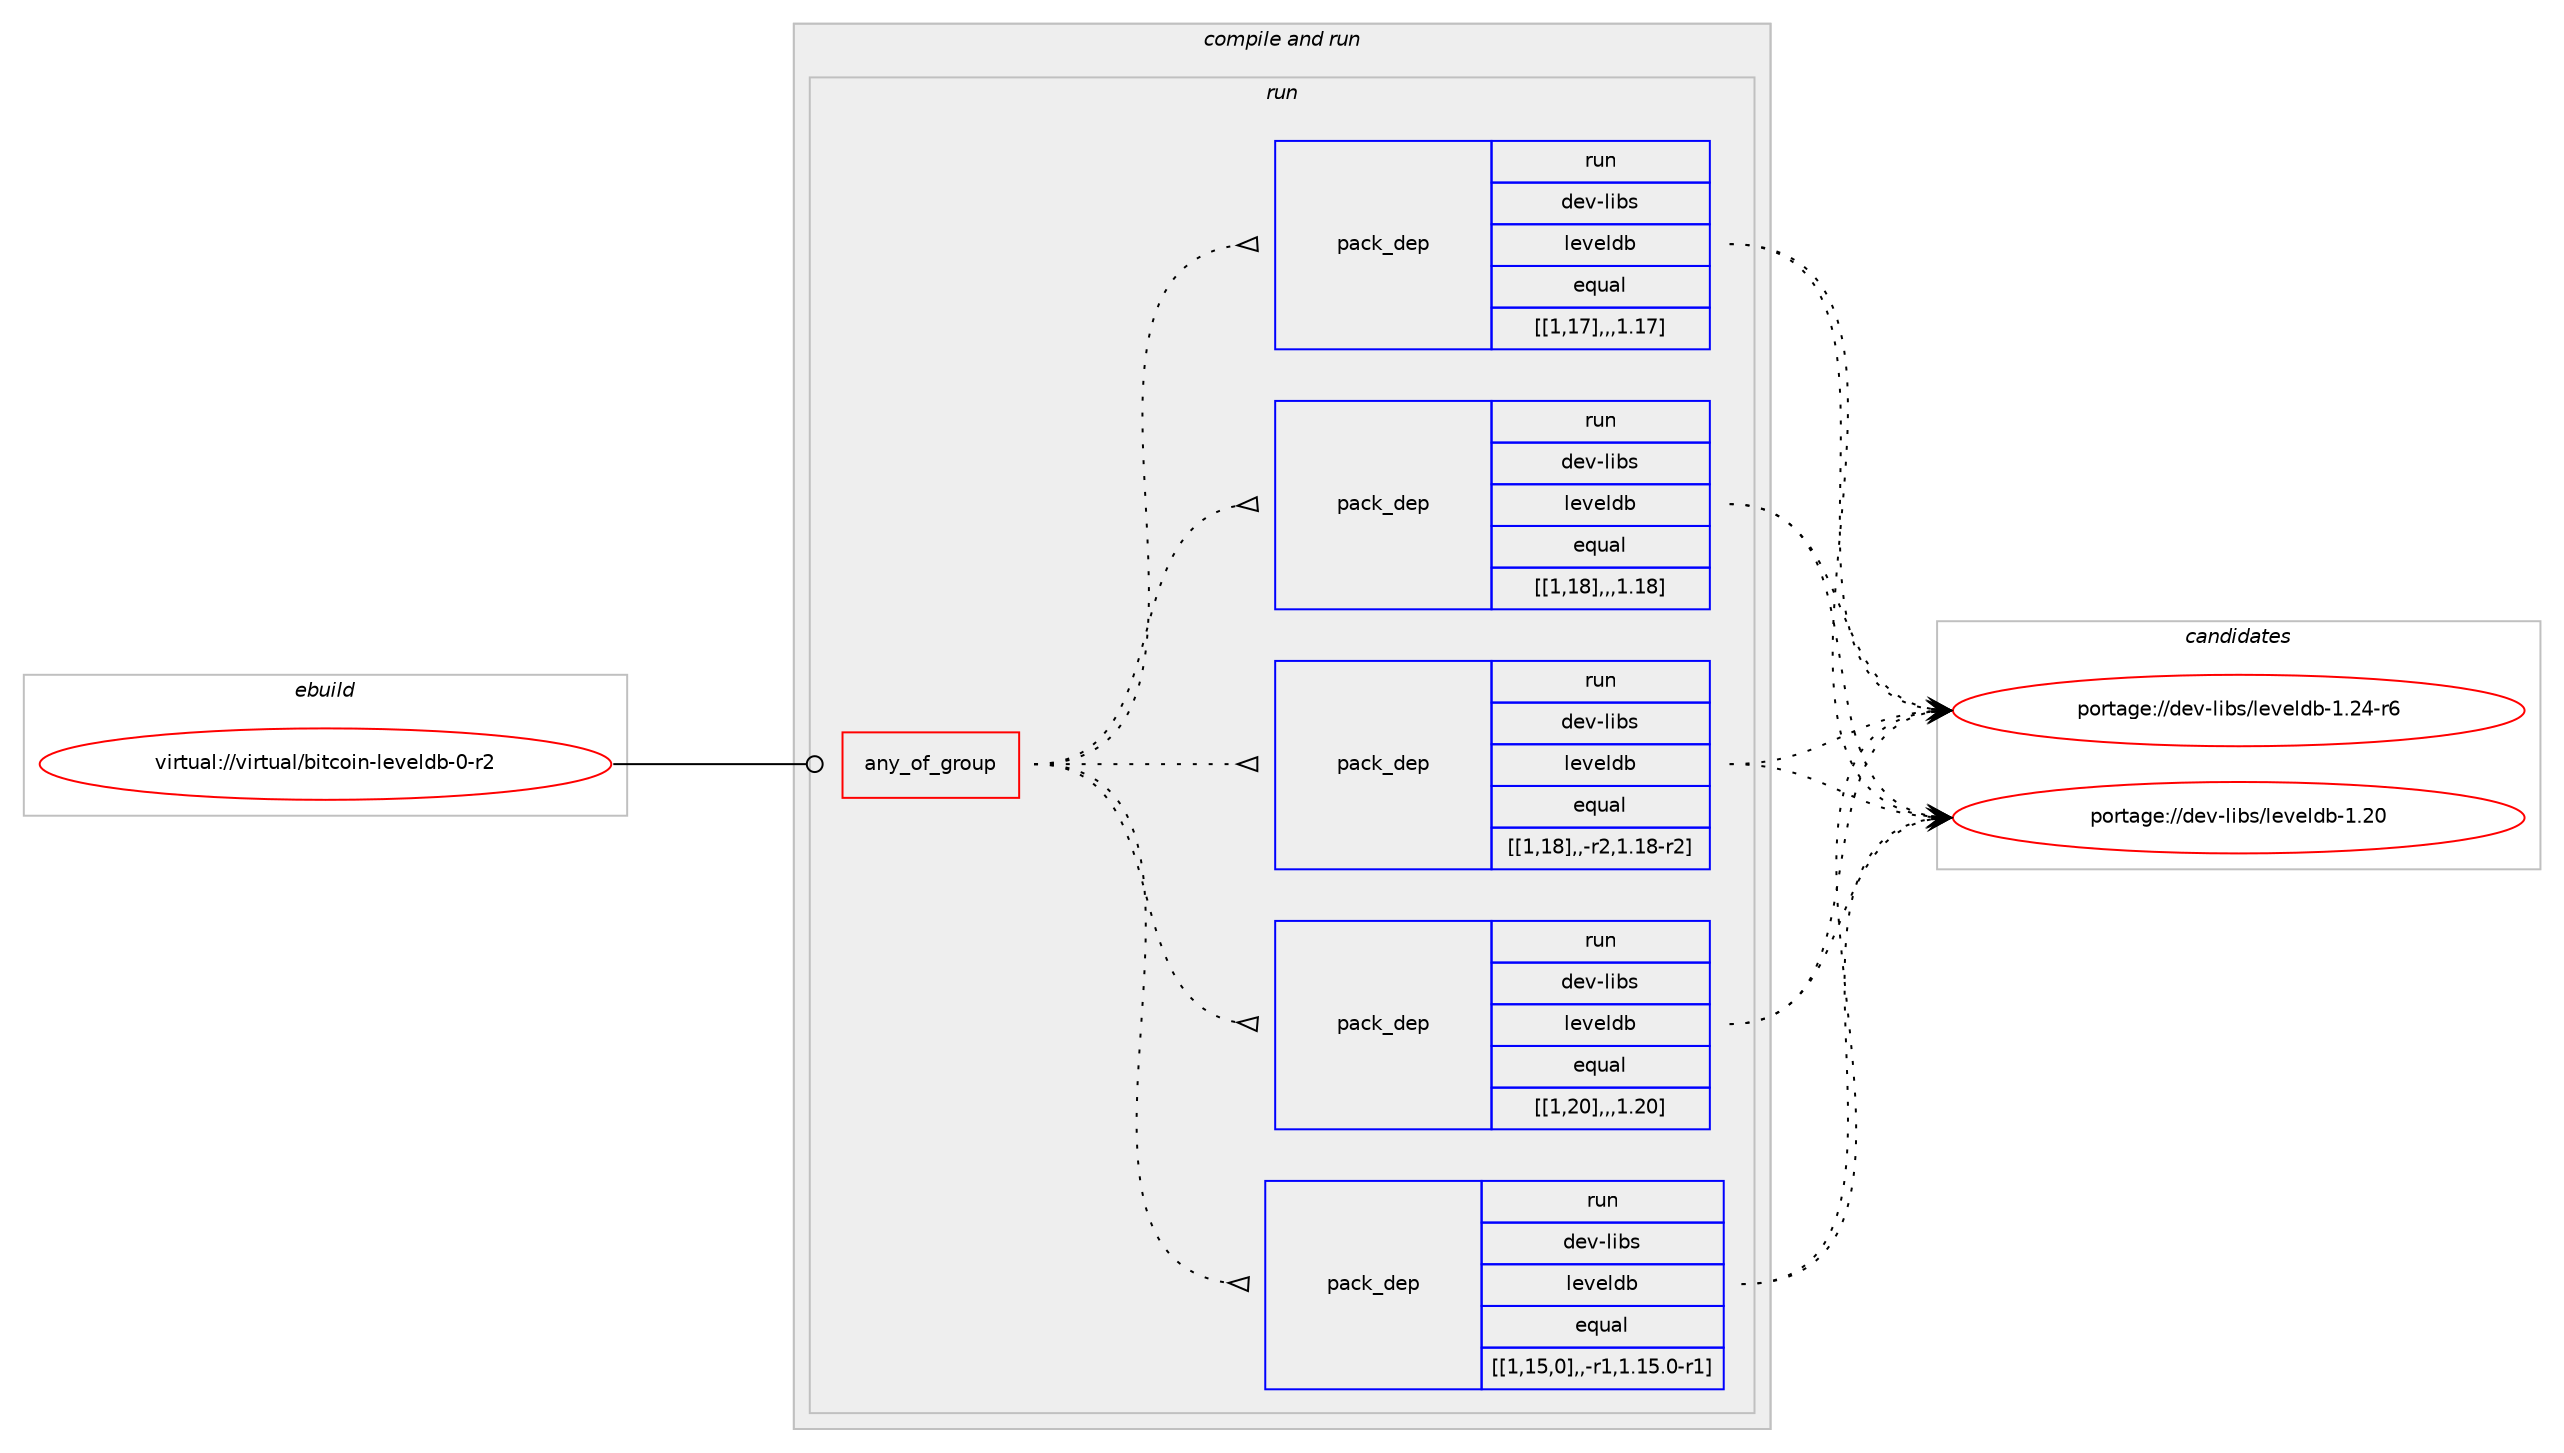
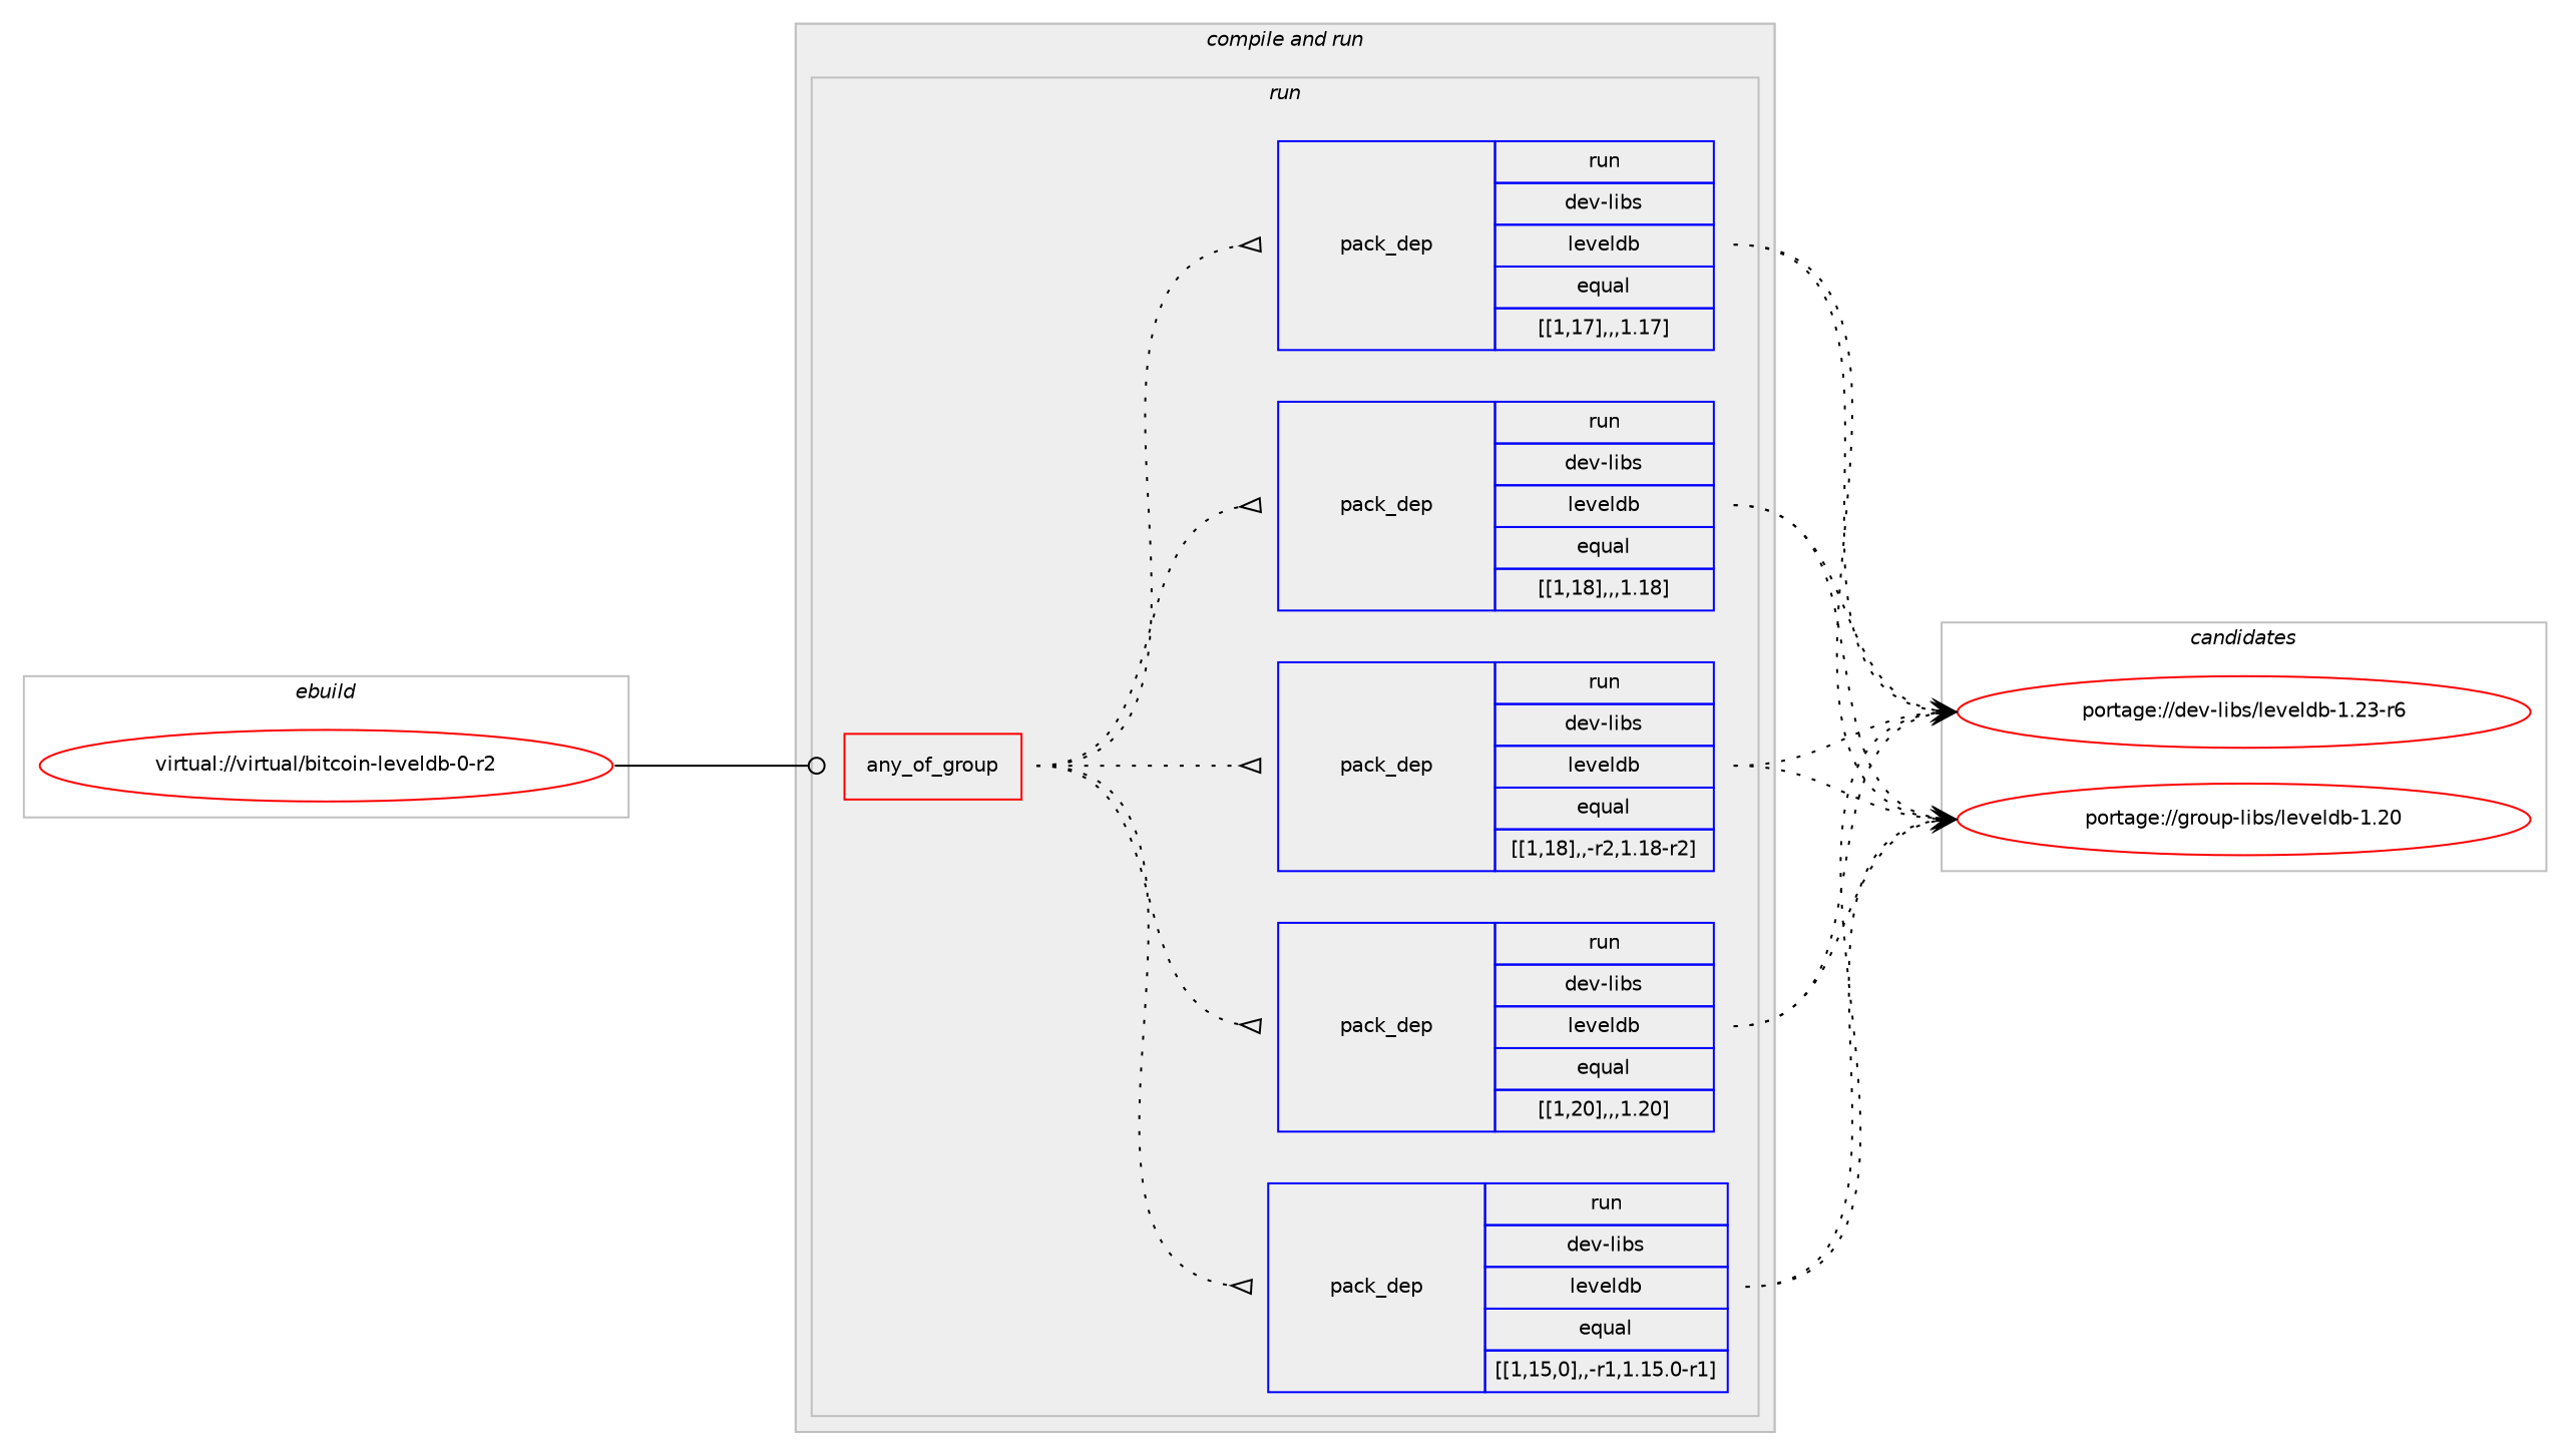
  digraph {
    compound=true
    concentrate=true
    fontname=Helvetica
    fontsize=10
    newrank=true
    rankdir=LR
    ranksep=1.5
    node [color=blue fontname=Helvetica fontsize=10 shape=none]
    edge [arrowhead=vee headport=w style=dotted tailport=e weight=100]
    n1 [color=red label="virtual://virtual/bitcoin-leveldb-0-r2" width=4 shape=""]
    n2 [label=<<TABLE BORDER="0" CELLBORDER="1" CELLSPACING="0" CELLPADDING="4" WIDTH="220"><TR><TD ROWSPAN="6" CELLPADDING="30">pack_dep</TD></TR><TR><TD WIDTH="110">run</TD></TR><TR><TD>dev-libs</TD></TR><TR><TD>leveldb</TD></TR><TR><TD>equal</TD></TR><TR><TD>[[1,20],,,1.20]</TD></TR></TABLE>>]
    n3 [label=<<TABLE BORDER="0" CELLBORDER="1" CELLSPACING="0" CELLPADDING="4" WIDTH="220"><TR><TD ROWSPAN="6" CELLPADDING="30">pack_dep</TD></TR><TR><TD WIDTH="110">run</TD></TR><TR><TD>dev-libs</TD></TR><TR><TD>leveldb</TD></TR><TR><TD>equal</TD></TR><TR><TD>[[1,18],,-r2,1.18-r2]</TD></TR></TABLE>>]
    n4 [label=<<TABLE BORDER="0" CELLBORDER="1" CELLSPACING="0" CELLPADDING="4" WIDTH="220"><TR><TD ROWSPAN="6" CELLPADDING="30">pack_dep</TD></TR><TR><TD WIDTH="110">run</TD></TR><TR><TD>dev-libs</TD></TR><TR><TD>leveldb</TD></TR><TR><TD>equal</TD></TR><TR><TD>[[1,18],,,1.18]</TD></TR></TABLE>>]
    n5 [label=<<TABLE BORDER="0" CELLBORDER="1" CELLSPACING="0" CELLPADDING="4" WIDTH="220"><TR><TD ROWSPAN="6" CELLPADDING="30">pack_dep</TD></TR><TR><TD WIDTH="110">run</TD></TR><TR><TD>dev-libs</TD></TR><TR><TD>leveldb</TD></TR><TR><TD>equal</TD></TR><TR><TD>[[1,17],,,1.17]</TD></TR></TABLE>>]
    n6 [label=<<TABLE BORDER="0" CELLBORDER="1" CELLSPACING="0" CELLPADDING="4" WIDTH="220"><TR><TD ROWSPAN="6" CELLPADDING="30">pack_dep</TD></TR><TR><TD WIDTH="110">run</TD></TR><TR><TD>dev-libs</TD></TR><TR><TD>leveldb</TD></TR><TR><TD>equal</TD></TR><TR><TD>[[1,15,0],,-r1,1.15.0-r1]</TD></TR></TABLE>>]
    n7 [color=red label=<<TABLE BORDER="0" CELLBORDER="1" CELLSPACING="0" CELLPADDING="4"><TR><TD CELLPADDING="10">any_of_group</TD></TR></TABLE>>]
-   n8 [color=red label="portage://dev-libs/leveldb-1.24-r6" width=4 shape=""]
-   n9 [color=red label="portage://dev-libs/leveldb-1.20" width=4 shape=""]
+   n8 [color=red label="portage://dev-libs/leveldb-1.23-r6" width=4 shape=""]
+   n9 [color=red label="portage://group-libs/leveldb-1.20" width=4 shape=""]
    subgraph cluster_1 {
      color=gray
      label=<<i>ebuild</i>>
      n1
    }
    subgraph cluster_2 {
      color=gray
      label=<<i>dependencies</i>>
      subgraph cluster_3 {
        color=gray
        fillcolor="#eeeeee"
        label=<<i>compile</i>>
        style=filled
      }
      subgraph cluster_4 {
        color=gray
        fillcolor="#eeeeee"
        label=<<i>compile and run</i>>
        style=filled
      }
      subgraph cluster_5 {
        color=gray
        fillcolor="#eeeeee"
        label=<<i>run</i>>
        style=filled
        subgraph sub_6 {
          color=gray
          fillcolor="#eeeeee"
          label=<<i>run</i>>
          style=filled
          n7
          subgraph sub_7 {
            color=gray
            fillcolor="#eeeeee"
            label=<<i>run</i>>
            style=filled
            n2
          }
          subgraph sub_8 {
            color=gray
            fillcolor="#eeeeee"
            label=<<i>run</i>>
            style=filled
            n3
          }
          subgraph sub_9 {
            color=gray
            fillcolor="#eeeeee"
            label=<<i>run</i>>
            style=filled
            n4
          }
          subgraph sub_10 {
            color=gray
            fillcolor="#eeeeee"
            label=<<i>run</i>>
            style=filled
            n5
          }
          subgraph sub_11 {
            color=gray
            fillcolor="#eeeeee"
            label=<<i>run</i>>
            style=filled
            n6
          }
        }
      }
    }
    subgraph cluster_12 {
      color=gray
      label=<<i>candidates</i>>
      rank=same
      subgraph sub_13 {
        color=black
        label=<<i>candidates</i>>
        nodesep=1
        rank=same
        n8
        n9
      }
      subgraph sub_14 {
        color=black
        label=<<i>candidates</i>>
        nodesep=1
        rank=same
        n8
        n9
      }
      subgraph sub_15 {
        color=black
        label=<<i>candidates</i>>
        nodesep=1
        rank=same
        n8
        n9
      }
      subgraph sub_16 {
        color=black
        label=<<i>candidates</i>>
        nodesep=1
        rank=same
        n8
        n9
      }
      subgraph sub_17 {
        color=black
        label=<<i>candidates</i>>
        nodesep=1
        rank=same
        n8
        n9
      }
    }
    n1 -> n7 [arrowhead=odot style=solid weight=20]
    n2 -> n8
    n2 -> n9
    n3 -> n8
    n3 -> n9
    n4 -> n8
    n4 -> n9
    n5 -> n8
    n5 -> n9
    n6 -> n8
    n6 -> n9
    n7 -> n2 [arrowhead=oinv weight=20]
    n7 -> n3 [arrowhead=oinv weight=20]
    n7 -> n4 [arrowhead=oinv weight=20]
    n7 -> n5 [arrowhead=oinv weight=20]
    n7 -> n6 [arrowhead=oinv weight=20]
  }
